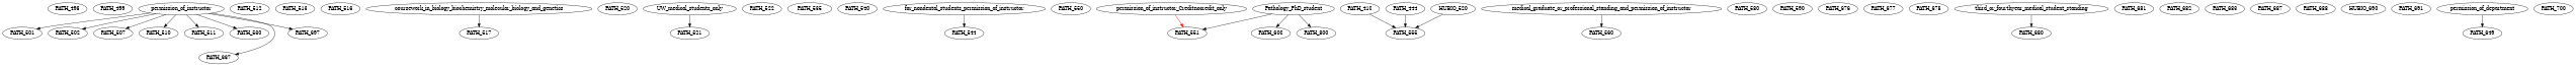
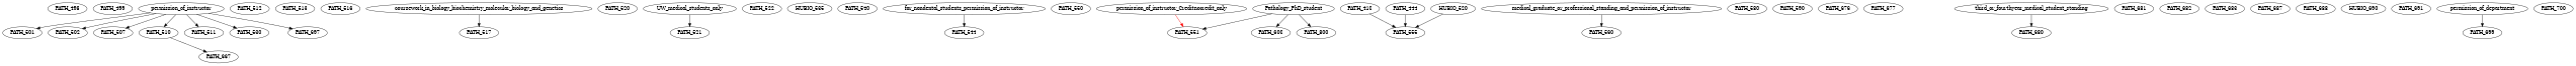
  digraph {
    edge [color=black]
    PATH_498
    PATH_499
    permission_of_instructor
    PATH_501
    PATH_502
    PATH_507
    PATH_510
    PATH_511
    PATH_530
    PATH_667
    PATH_697
    PATH_512
    PATH_513
    PATH_516
    coursework_in_biology_biochemistry_molecular_biology_and_genetics
    PATH_517
    PATH_520
    UW_medical_students_only
    PATH_521
    PATH_522
-   PATH_535
+   PATH_535 [label=HUBIO_535]
    PATH_540
    for_nondental_students_permission_of_instructor
    PATH_544
    PATH_550
    Pathology_PhD_student
    PATH_551
    PATH_600
    PATH_800
    permission_of_instructor_Creditnocredit_only
    PATH_410
    PATH_555
    PATH_444
    HUBIO_520
    medical_graduate_or_professional_standing_and_permission_of_instructor
    PATH_560
    PATH_580
    PATH_590
    PATH_676
    PATH_677
-   PATH_678
    third_or_fourthyear_medical_student_standing
    PATH_680
    PATH_681
    PATH_682
    PATH_683
    PATH_687
    PATH_688
    n49 [label=HUBIO_690]
    PATH_691
    permission_of_department
-   PATH_699 [label=PATH_649]
+   PATH_699
    PATH_700
    permission_of_instructor -> PATH_501
    permission_of_instructor -> PATH_502
    permission_of_instructor -> PATH_507
    permission_of_instructor -> PATH_510
    permission_of_instructor -> PATH_511
    permission_of_instructor -> PATH_530
-   permission_of_instructor -> PATH_667
+   PATH_510 -> PATH_667
    permission_of_instructor -> PATH_697
    coursework_in_biology_biochemistry_molecular_biology_and_genetics -> PATH_517
    UW_medical_students_only -> PATH_521
    for_nondental_students_permission_of_instructor -> PATH_544
    Pathology_PhD_student -> PATH_551
    Pathology_PhD_student -> PATH_600
    Pathology_PhD_student -> PATH_800
    permission_of_instructor_Creditnocredit_only -> PATH_551 [color=red]
    PATH_410 -> PATH_555
    PATH_444 -> PATH_555
    HUBIO_520 -> PATH_555
    medical_graduate_or_professional_standing_and_permission_of_instructor -> PATH_560
    third_or_fourthyear_medical_student_standing -> PATH_680
    permission_of_department -> PATH_699
  }
